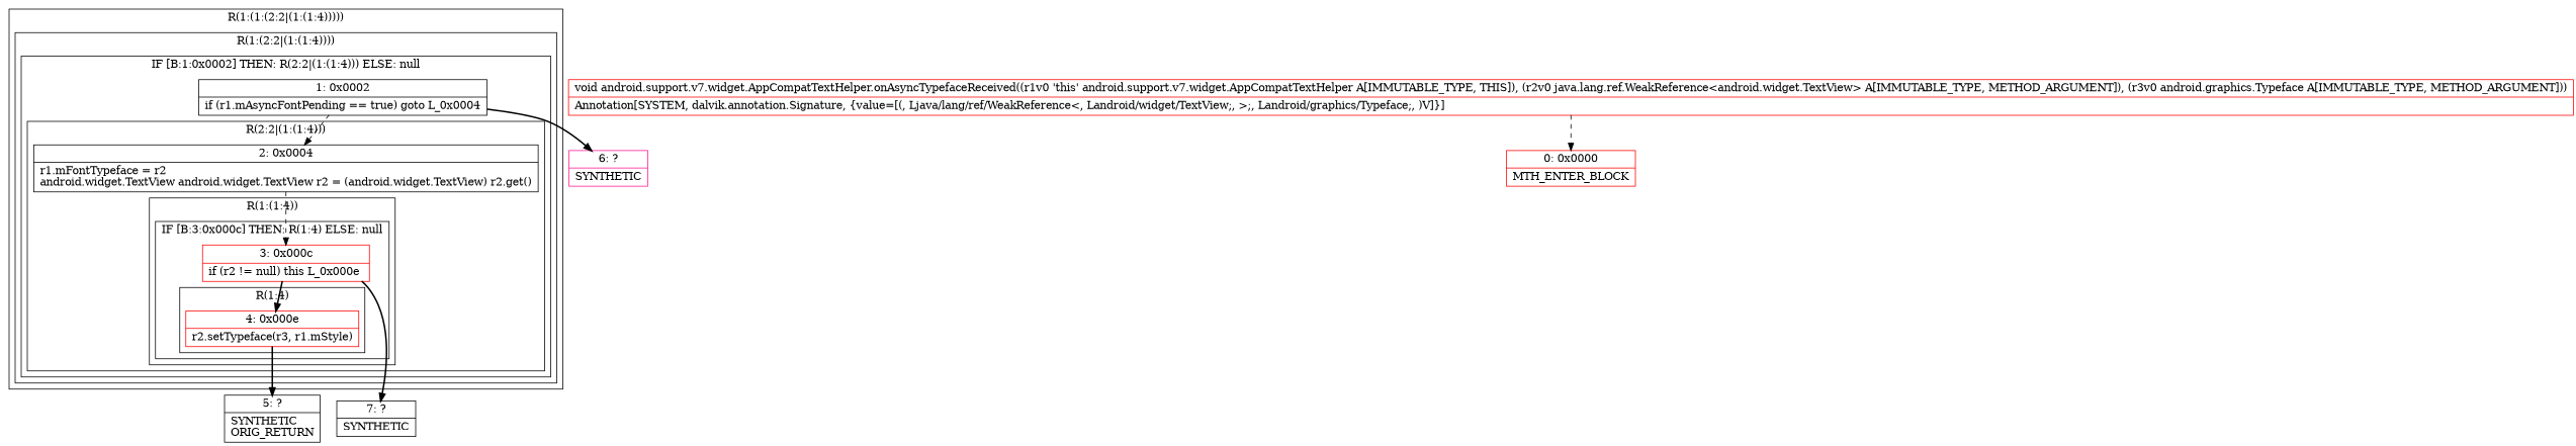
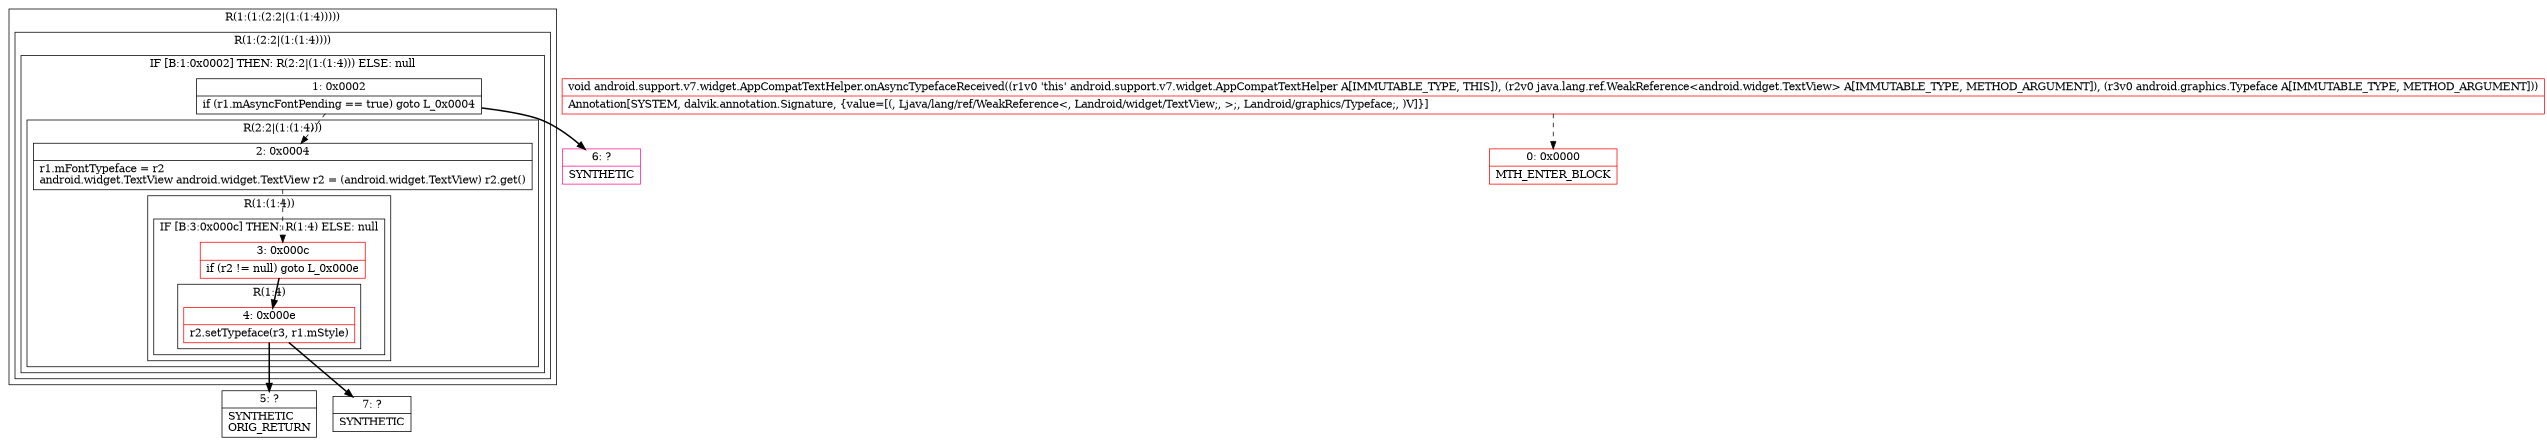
  digraph {
    node [color=red shape=record]
    edge [style=bold]
    n1 [label="{4\:\ 0x000e|r2.setTypeface(r3, r1.mStyle)\l}"]
-   n2 [label="{3\:\ 0x000c|if (r2 != null) this L_0x000e\l}"]
+   n2 [label="{3\:\ 0x000c|if (r2 != null) goto L_0x000e\l}"]
    n3 [color=black label="{2\:\ 0x0004|r1.mFontTypeface = r2\landroid.widget.TextView android.widget.TextView r2 = (android.widget.TextView) r2.get()\l}"]
    n4 [color=black label="{1\:\ 0x0002|if (r1.mAsyncFontPending == true) goto L_0x0004\l}"]
    n5 [color=black label="{5\:\ ?|SYNTHETIC\lORIG_RETURN\l}"]
    n6 [color=black label="{7\:\ ?|SYNTHETIC\l}"]
    n7 [color=deeppink label="{6\:\ ?|SYNTHETIC\l}"]
    n8 [label="{0\:\ 0x0000|MTH_ENTER_BLOCK\l}"]
    n9 [label="{void android.support.v7.widget.AppCompatTextHelper.onAsyncTypefaceReceived((r1v0 'this' android.support.v7.widget.AppCompatTextHelper A[IMMUTABLE_TYPE, THIS]), (r2v0 java.lang.ref.WeakReference\<android.widget.TextView\> A[IMMUTABLE_TYPE, METHOD_ARGUMENT]), (r3v0 android.graphics.Typeface A[IMMUTABLE_TYPE, METHOD_ARGUMENT]))  | Annotation[SYSTEM, dalvik.annotation.Signature, \{value=[(, Ljava\/lang\/ref\/WeakReference\<, Landroid\/widget\/TextView;, \>;, Landroid\/graphics\/Typeface;, )V]\}]\l}"]
    subgraph cluster_1 {
      label="R(1:(1:(2:2|(1:(1:4)))))"
      subgraph cluster_2 {
        label="R(1:(2:2|(1:(1:4))))"
        subgraph cluster_3 {
          label="IF [B:1:0x0002] THEN: R(2:2|(1:(1:4))) ELSE: null"
          n4
          subgraph cluster_4 {
            label="R(2:2|(1:(1:4)))"
            n3
            subgraph cluster_5 {
              label="R(1:(1:4))"
              subgraph cluster_6 {
                label="IF [B:3:0x000c] THEN: R(1:4) ELSE: null"
                n2
                subgraph cluster_7 {
                  label="R(1:4)"
                  n1
                }
              }
            }
          }
        }
      }
    }
    n1 -> n5
    n2 -> n1
-   n2 -> n6
+   n1 -> n6
    n3 -> n2 [style=dashed]
    n4 -> n3 [style=dashed]
    n4 -> n7
    n9 -> n8 [style=dashed]
  }
